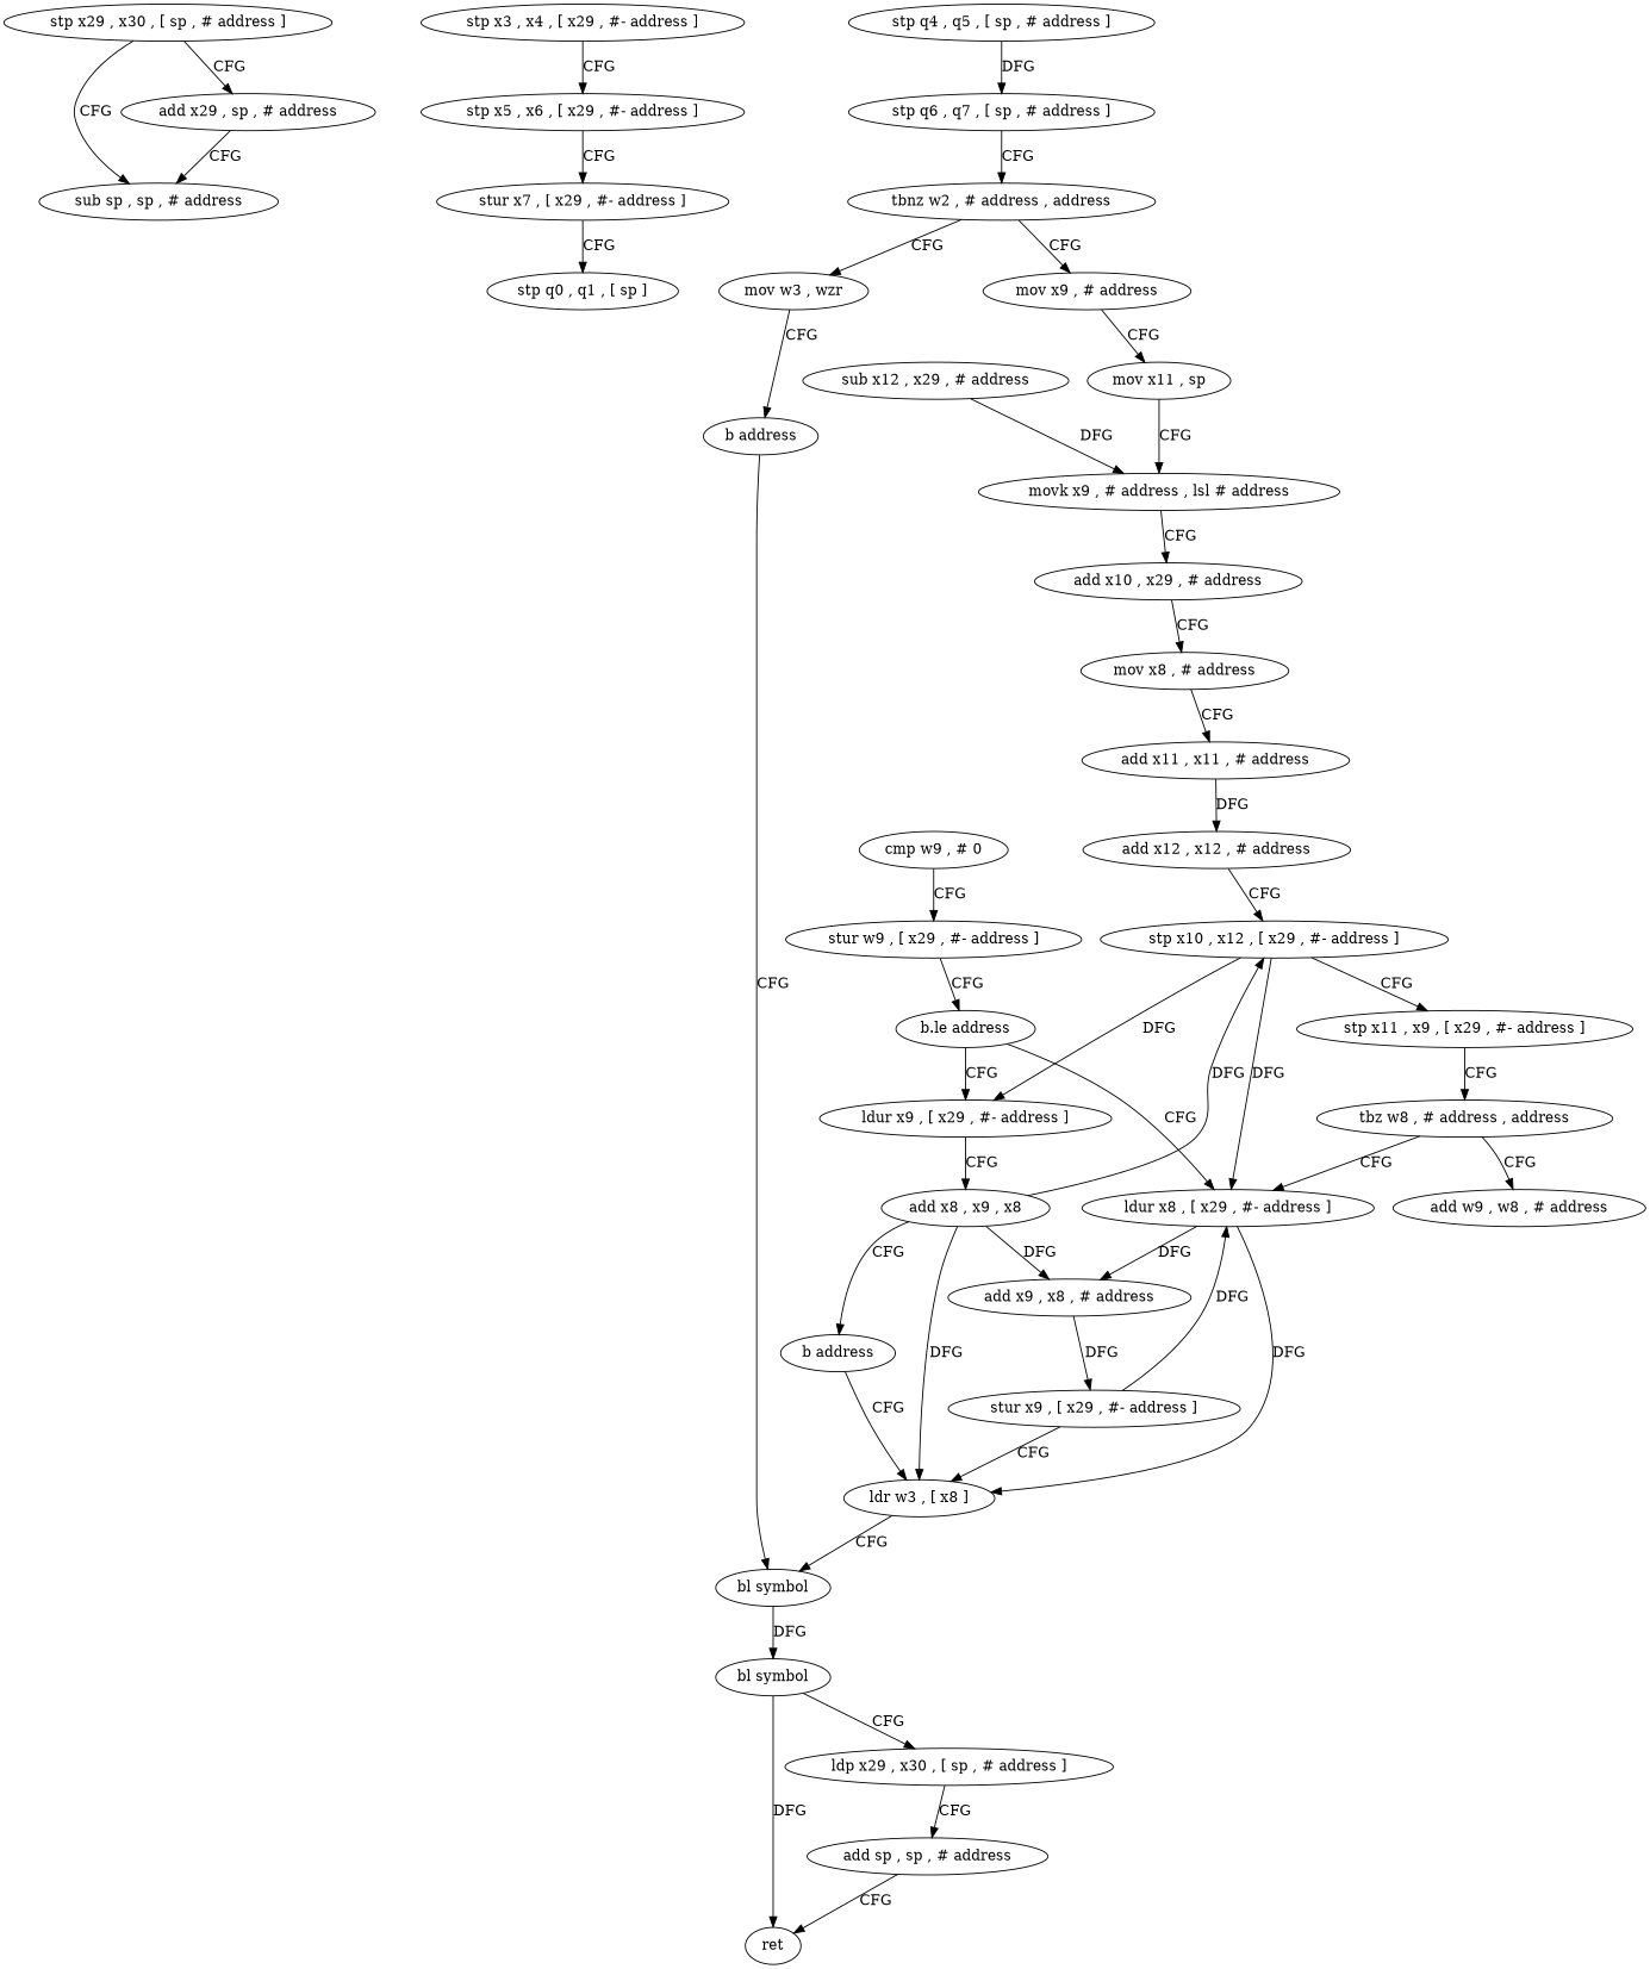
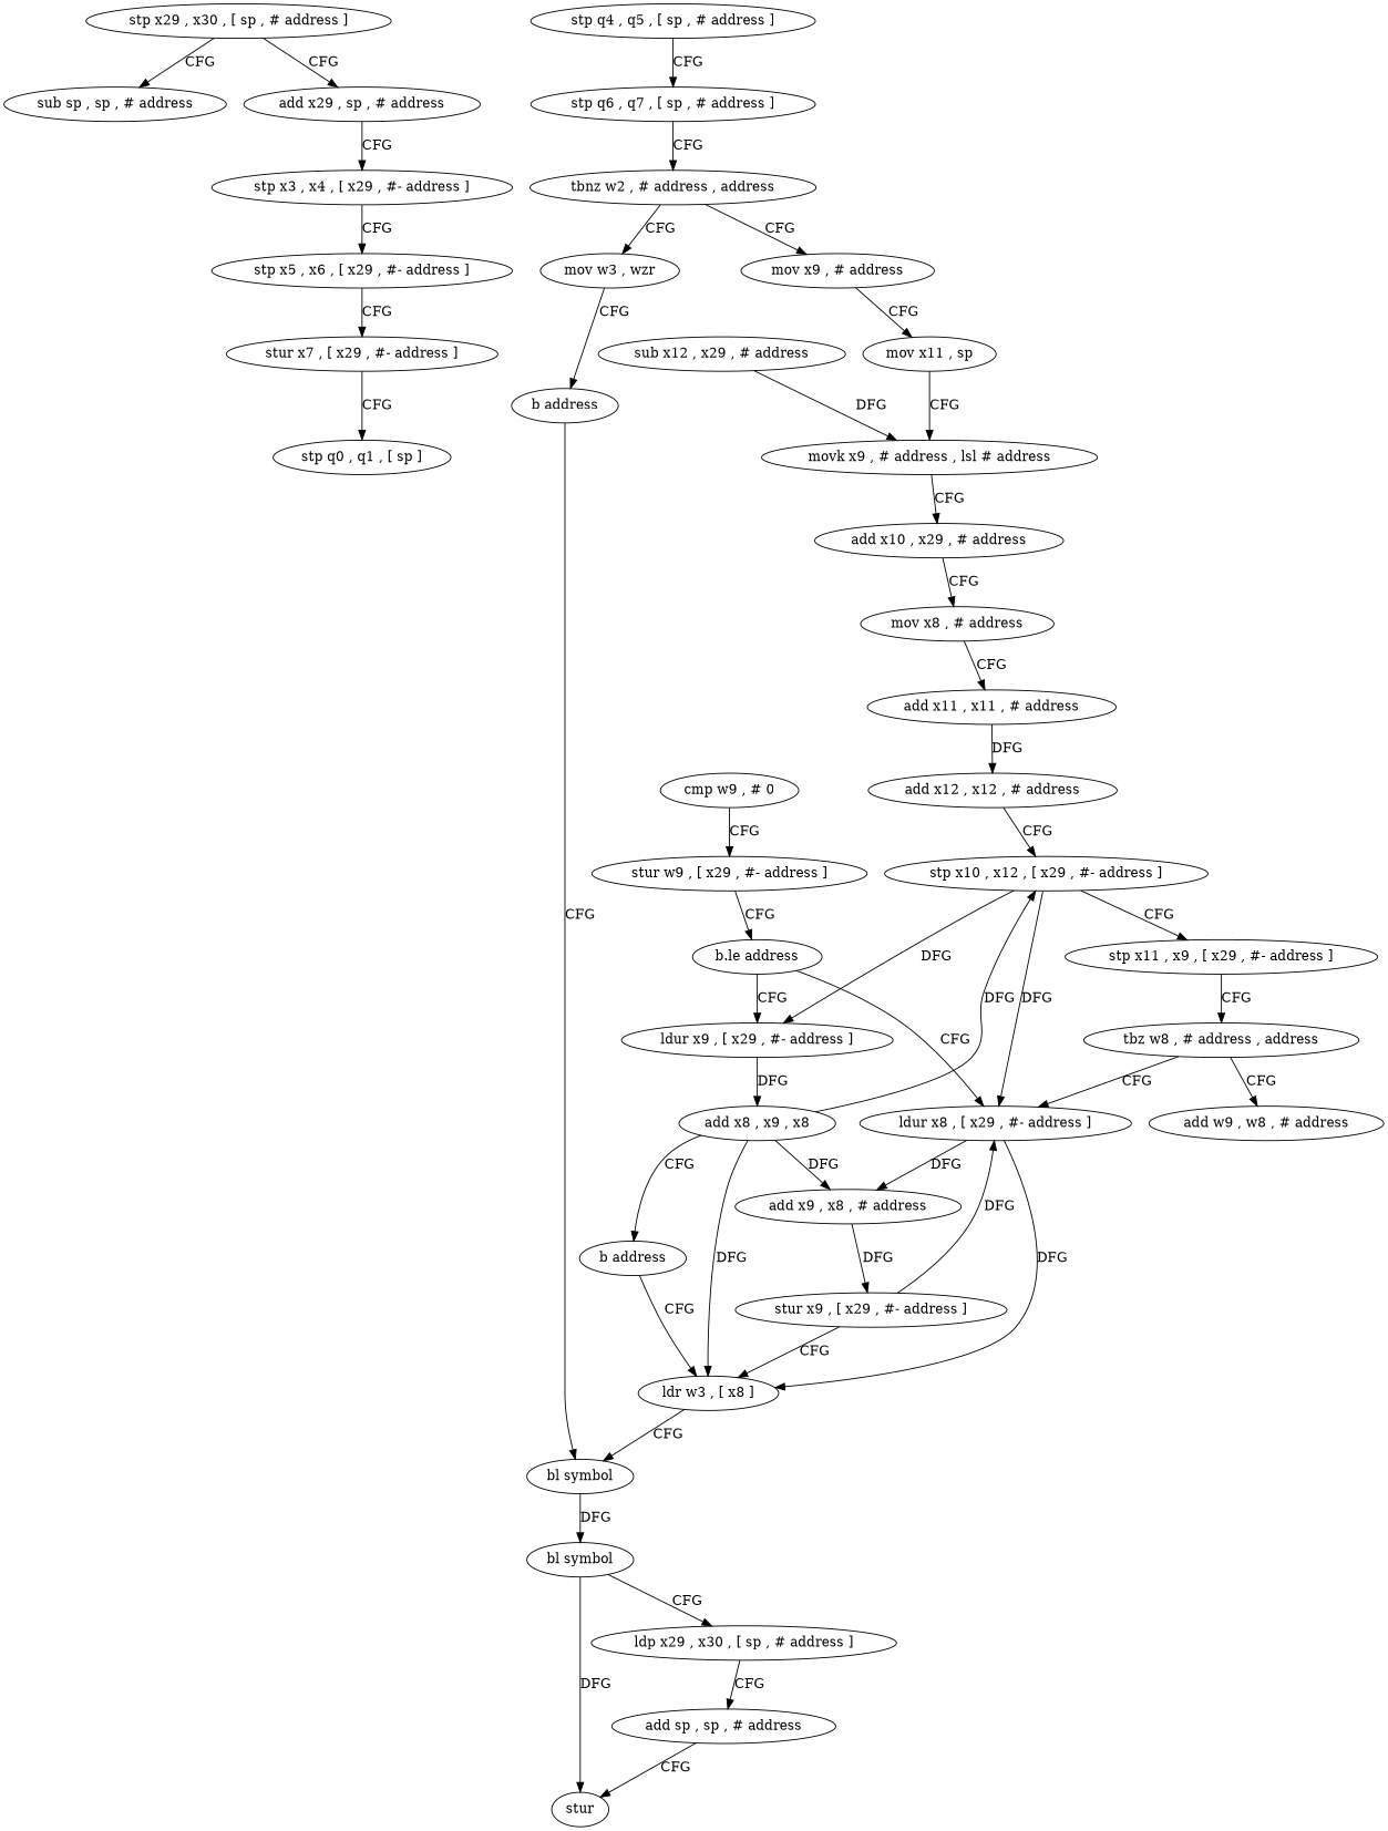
  digraph {
    n1 [label="sub sp , sp , # address"]
    n2 [label="stp x29 , x30 , [ sp , # address ]"]
    n3 [label="add x29 , sp , # address"]
    n4 [label="stp x3 , x4 , [ x29 , #- address ]"]
    n5 [label="stp x5 , x6 , [ x29 , #- address ]"]
    n6 [label="stur x7 , [ x29 , #- address ]"]
    n7 [label="stp q0 , q1 , [ sp ]"]
    n8 [label="stp q4 , q5 , [ sp , # address ]"]
    n9 [label="stp q6 , q7 , [ sp , # address ]"]
    n10 [label="tbnz w2 , # address , address"]
    n11 [label="mov x9 , # address"]
    n12 [label="mov w3 , wzr"]
    n13 [label="mov x11 , sp"]
    n14 [label="b address"]
    n15 [label="movk x9 , # address , lsl # address"]
    n16 [label="bl symbol"]
    n17 [label="sub x12 , x29 , # address"]
    n18 [label="add x10 , x29 , # address"]
    n19 [label="mov x8 , # address"]
    n20 [label="add x11 , x11 , # address"]
    n21 [label="add x12 , x12 , # address"]
    n22 [label="stp x10 , x12 , [ x29 , #- address ]"]
    n23 [label="stp x11 , x9 , [ x29 , #- address ]"]
    n24 [label="ldur x8 , [ x29 , #- address ]"]
    n25 [label="ldur x9 , [ x29 , #- address ]"]
    n26 [label="tbz w8 , # address , address"]
    n27 [label="add x9 , x8 , # address"]
    n28 [label="ldr w3 , [ x8 ]"]
    n29 [label="add x8 , x9 , x8"]
    n30 [label="add w9 , w8 , # address"]
    n31 [label="stur w9 , [ x29 , #- address ]"]
    n32 [label="b.le address"]
    n33 [label="stur x9 , [ x29 , #- address ]"]
    n34 [label="cmp w9 , # 0"]
    n35 [label="bl symbol"]
    n36 [label="ldp x29 , x30 , [ sp , # address ]"]
-   n37 [label=ret]
+   n37 [label=stur]
    n38 [label="b address"]
    n39 [label="add sp , sp , # address"]
    n2 -> n1 [label=CFG]
    n2 -> n3 [label=CFG]
-   n3 -> n1 [label=CFG]
+   n3 -> n4 [label=CFG]
    n4 -> n5 [label=CFG]
    n5 -> n6 [label=CFG]
    n6 -> n7 [label=CFG]
-   n8 -> n9 [label=DFG]
+   n8 -> n9 [label=CFG]
    n9 -> n10 [label=CFG]
    n10 -> n11 [label=CFG]
    n10 -> n12 [label=CFG]
    n11 -> n13 [label=CFG]
    n12 -> n14 [label=CFG]
    n13 -> n15 [label=CFG]
    n14 -> n16 [label=CFG]
    n15 -> n18 [label=CFG]
    n16 -> n35 [label=DFG]
    n17 -> n15 [label=DFG]
    n18 -> n19 [label=CFG]
    n19 -> n20 [label=CFG]
    n20 -> n21 [label=DFG]
    n21 -> n22 [label=CFG]
    n22 -> n23 [label=CFG]
    n22 -> n24 [label=DFG]
    n22 -> n25 [label=DFG]
    n23 -> n26 [label=CFG]
    n24 -> n27 [label=DFG]
    n24 -> n28 [label=DFG]
-   n25 -> n29 [label=CFG]
+   n25 -> n29 [label=DFG]
    n26 -> n24 [label=CFG]
    n26 -> n30 [label=CFG]
    n27 -> n33 [label=DFG]
    n28 -> n16 [label=CFG]
    n29 -> n22 [label=DFG]
    n29 -> n27 [label=DFG]
    n29 -> n28 [label=DFG]
    n29 -> n38 [label=CFG]
    n31 -> n32 [label=CFG]
    n32 -> n24 [label=CFG]
    n32 -> n25 [label=CFG]
    n33 -> n24 [label=DFG]
    n33 -> n28 [label=CFG]
    n34 -> n31 [label=CFG]
    n35 -> n36 [label=CFG]
    n35 -> n37 [label=DFG]
    n36 -> n39 [label=CFG]
    n38 -> n28 [label=CFG]
    n39 -> n37 [label=CFG]
  }
